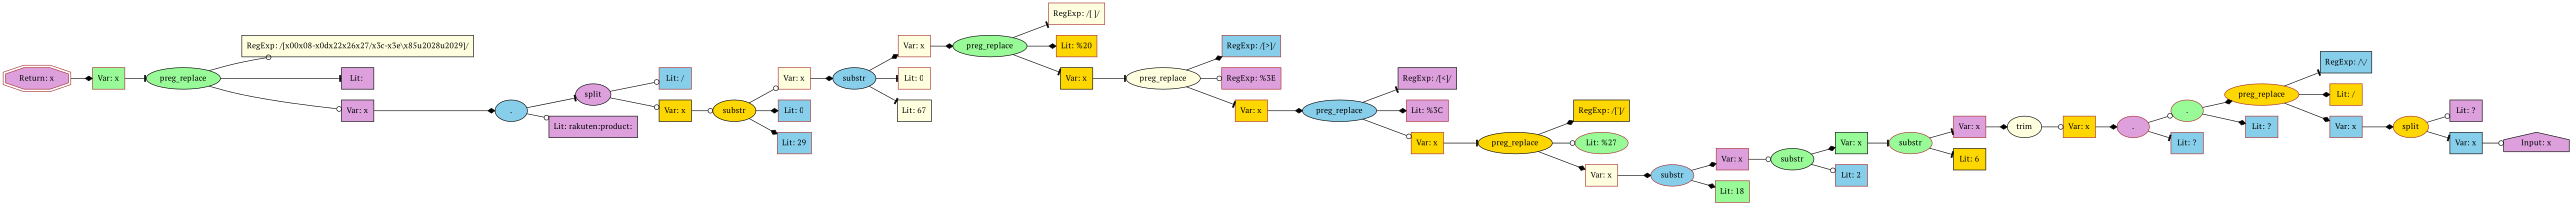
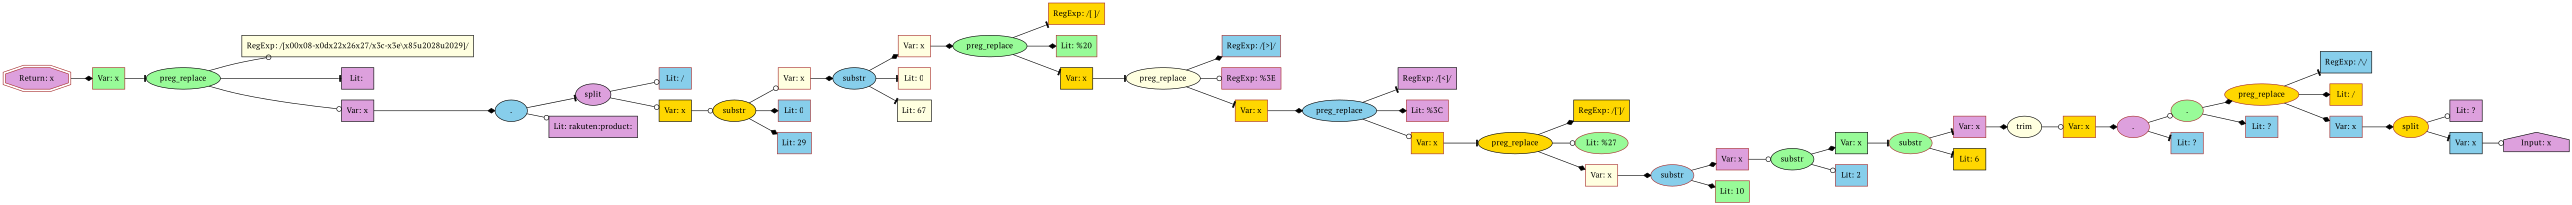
  digraph {
    fontname="PT Serif"
    rankdir=LR
    node [color=brown fillcolor=skyblue fontname="PT Serif" shape=box style=filled]
    edge [arrowhead=diamond fontname="PT Serif"]
    n1 [color=black fillcolor=plum label="Input: x" shape=house]
    n2 [fillcolor=gold label=split shape=ellipse]
    n3 [color=black fillcolor=plum label="Lit: ?"]
    n4 [color=black label="Var: x"]
    n5 [fillcolor=gold label=preg_replace shape=ellipse]
    n6 [color=black label="RegExp: /\\/"]
    n7 [fillcolor=gold label="Lit: /"]
    n8 [label="Var: x"]
    n9 [fillcolor=palegreen label="." shape=ellipse]
    n10 [label="Lit: ?"]
    n11 [fillcolor=plum label="." shape=ellipse]
    n12 [label="Lit: ?"]
    n13 [color=black fillcolor=lightyellow label=trim shape=ellipse]
    n14 [fillcolor=gold label="Var: x"]
    n15 [fillcolor=palegreen label=substr shape=ellipse]
    n16 [fillcolor=plum label="Var: x"]
    n17 [color=black fillcolor=gold label="Lit: 6"]
    n18 [color=black fillcolor=palegreen label=substr shape=ellipse]
    n19 [color=black fillcolor=palegreen label="Var: x"]
    n20 [label="Lit: 2"]
    n21 [label=substr shape=ellipse]
    n22 [fillcolor=plum label="Var: x"]
-   n23 [fillcolor=palegreen label="Lit: 18"]
+   n23 [fillcolor=palegreen label="Lit: 10"]
    n24 [color=black fillcolor=gold label=preg_replace shape=ellipse]
    n25 [color=black fillcolor=gold label="RegExp: /[']/"]
    n26 [fillcolor=palegreen label="Lit: %27" shape=ellipse]
    n27 [fillcolor=lightyellow label="Var: x"]
    n28 [color=black label=preg_replace shape=ellipse]
    n29 [color=black fillcolor=plum label="RegExp: /[<]/"]
    n30 [fillcolor=plum label="Lit: %3C"]
    n31 [fillcolor=gold label="Var: x"]
    n32 [color=black fillcolor=lightyellow label=preg_replace shape=ellipse]
    n33 [label="RegExp: /[>]/"]
    n34 [fillcolor=plum label="RegExp: %3E"]
    n35 [fillcolor=gold label="Var: x"]
    n36 [color=black fillcolor=palegreen label=preg_replace shape=ellipse]
-   n37 [fillcolor=lightyellow label="RegExp: /[ ]/"]
-   n38 [fillcolor=gold label="Lit: %20"]
+   n37 [fillcolor=gold label="RegExp: /[ ]/"]
+   n38 [fillcolor=palegreen label="Lit: %20"]
    n39 [color=black fillcolor=gold label="Var: x"]
    n40 [color=black label=substr shape=ellipse]
    n41 [fillcolor=lightyellow label="Var: x"]
    n42 [fillcolor=lightyellow label="Lit: 0"]
    n43 [color=black fillcolor=lightyellow label="Lit: 67"]
    n44 [color=black fillcolor=gold label=substr shape=ellipse]
    n45 [fillcolor=lightyellow label="Var: x"]
    n46 [label="Lit: 0"]
    n47 [label="Lit: 29"]
    n48 [color=black fillcolor=plum label=split shape=ellipse]
    n49 [label="Lit: /"]
    n50 [color=black fillcolor=gold label="Var: x"]
    n51 [color=black label="." shape=ellipse]
    n52 [color=black fillcolor=plum label="Lit: rakuten:product:"]
    n53 [color=black fillcolor=palegreen label=preg_replace shape=ellipse]
    n54 [color=black fillcolor=lightyellow label="RegExp: /[\x00\x08-\x0d\x22\x26\x27\/\x3c-\x3e\\\x85\u2028\u2029]/"]
    n55 [color=black fillcolor=plum label="Lit: "]
    n56 [color=black fillcolor=plum label="Var: x"]
    n57 [fillcolor=palegreen label="Var: x"]
    n58 [fillcolor=plum label="Return: x" shape=doubleoctagon]
    n2 -> n3 [arrowhead=odot]
    n2 -> n4 [arrowhead=tee]
    n4 -> n1 [arrowhead=odot]
    n5 -> n6 [arrowhead=tee]
    n5 -> n7
    n5 -> n8
    n8 -> n2
    n9 -> n5
    n9 -> n10
    n11 -> n9 [arrowhead=odot]
    n11 -> n12 [arrowhead=tee]
    n13 -> n14 [arrowhead=odot]
    n14 -> n11
    n15 -> n16 [arrowhead=tee]
    n15 -> n17 [arrowhead=tee]
    n16 -> n13
    n18 -> n19
    n18 -> n20 [arrowhead=odot]
    n19 -> n15 [arrowhead=tee]
    n21 -> n22
    n21 -> n23
    n22 -> n18 [arrowhead=odot]
    n24 -> n25
    n24 -> n26 [arrowhead=odot]
    n24 -> n27
    n27 -> n21
    n28 -> n29 [arrowhead=tee]
    n28 -> n30
    n28 -> n31 [arrowhead=odot]
    n31 -> n24 [arrowhead=tee]
    n32 -> n33
    n32 -> n34 [arrowhead=odot]
    n32 -> n35 [arrowhead=tee]
    n35 -> n28
    n36 -> n37 [arrowhead=tee]
    n36 -> n38
    n36 -> n39 [arrowhead=tee]
    n39 -> n32 [arrowhead=tee]
    n40 -> n41
    n40 -> n42 [arrowhead=tee]
    n40 -> n43 [arrowhead=tee]
    n41 -> n36
    n44 -> n45 [arrowhead=odot]
    n44 -> n46
    n44 -> n47
    n45 -> n40
    n48 -> n49 [arrowhead=odot]
    n48 -> n50 [arrowhead=odot]
    n50 -> n44 [arrowhead=odot]
    n51 -> n48 [arrowhead=tee]
    n51 -> n52 [arrowhead=odot]
    n53 -> n54 [arrowhead=odot]
    n53 -> n55 [arrowhead=tee]
    n53 -> n56 [arrowhead=odot]
    n56 -> n51
    n57 -> n53 [arrowhead=tee]
    n58 -> n57
  }
